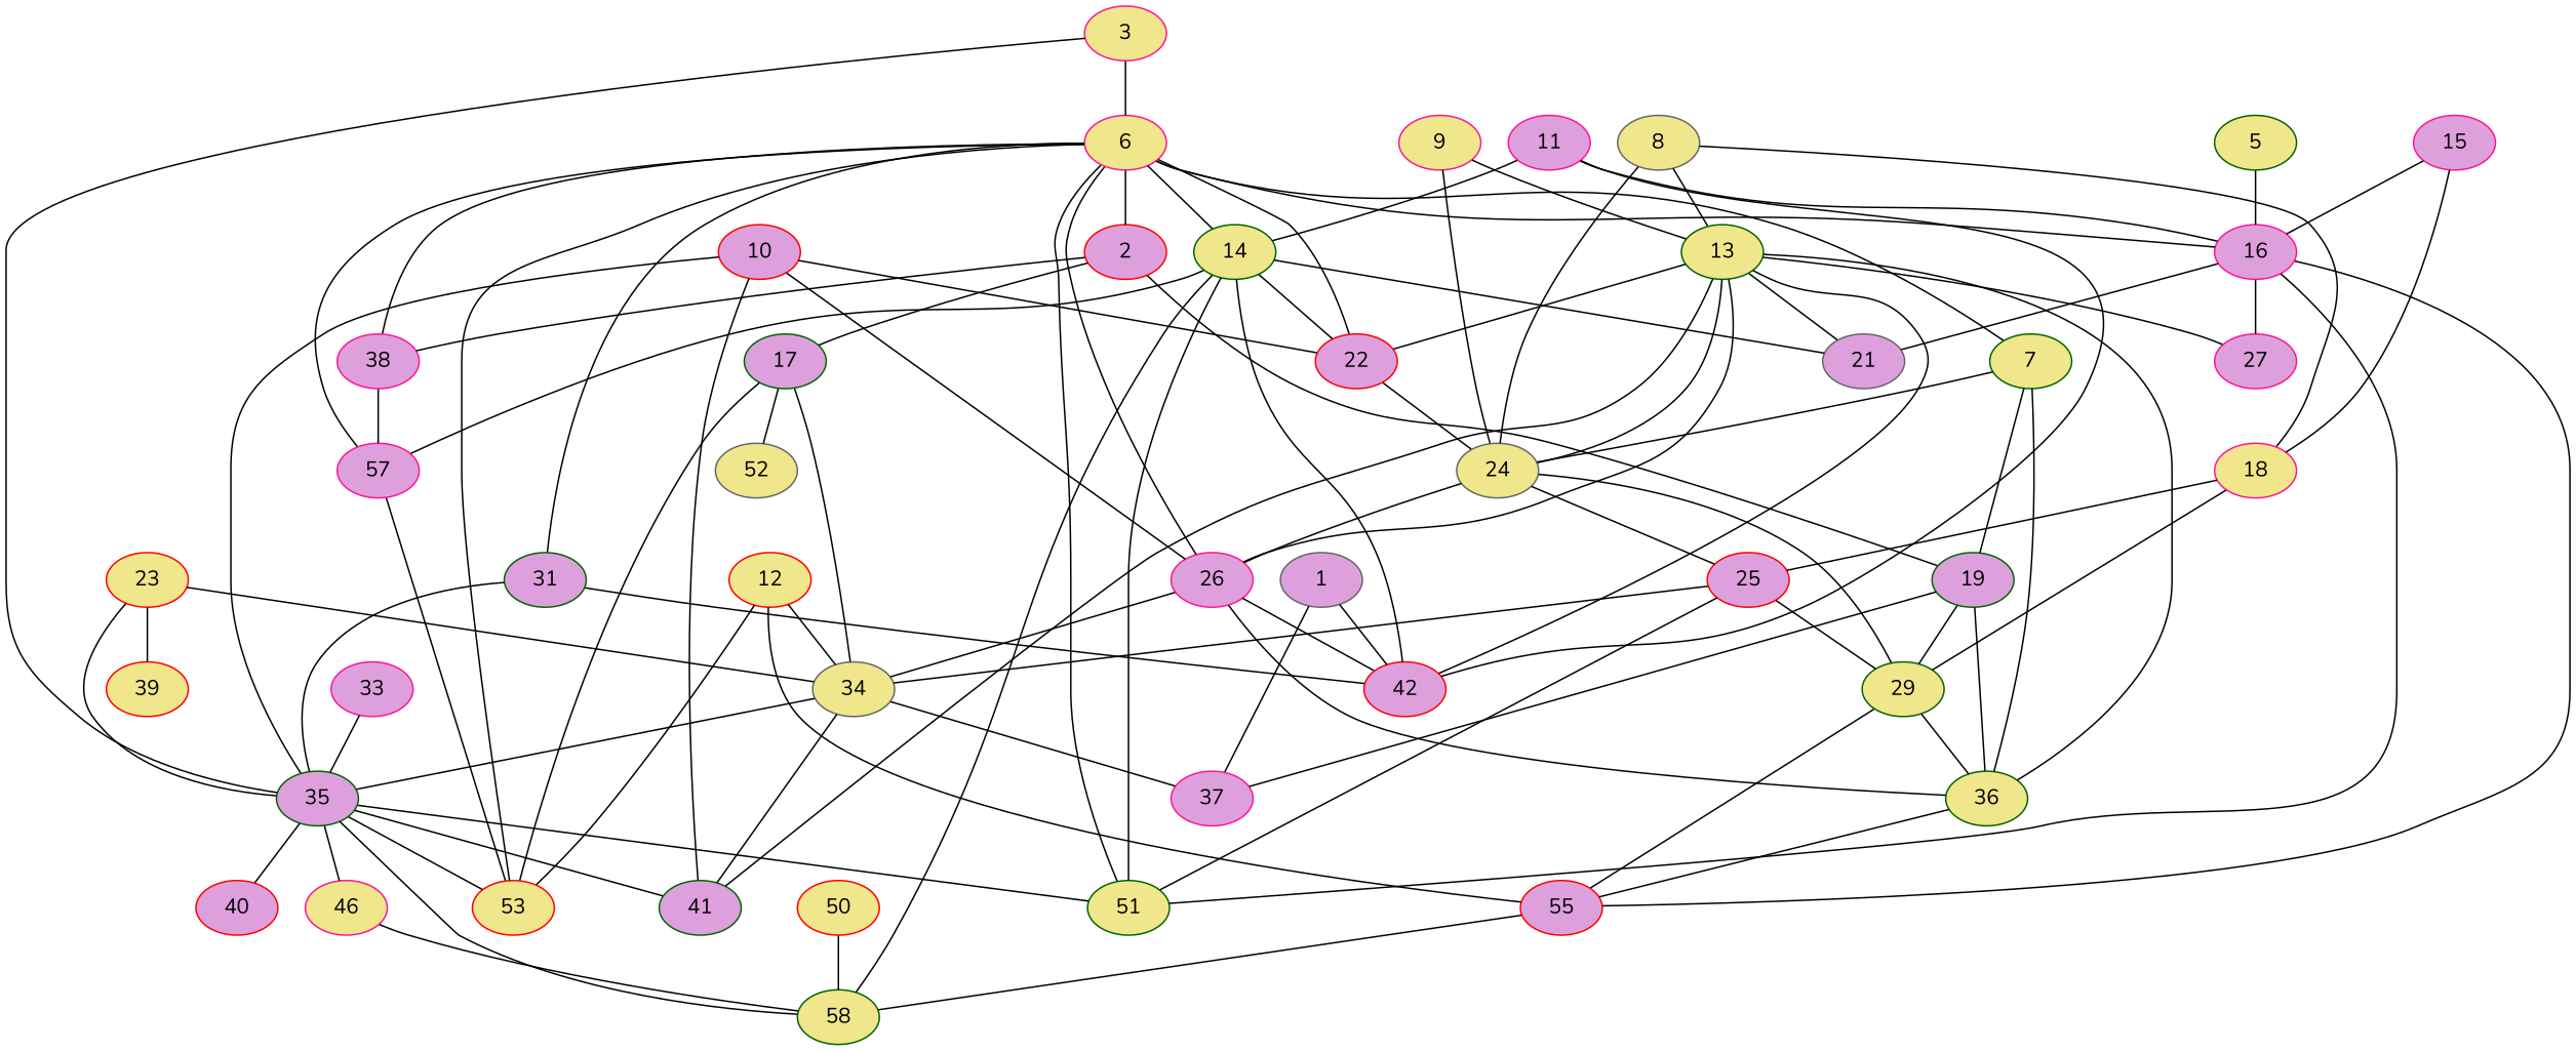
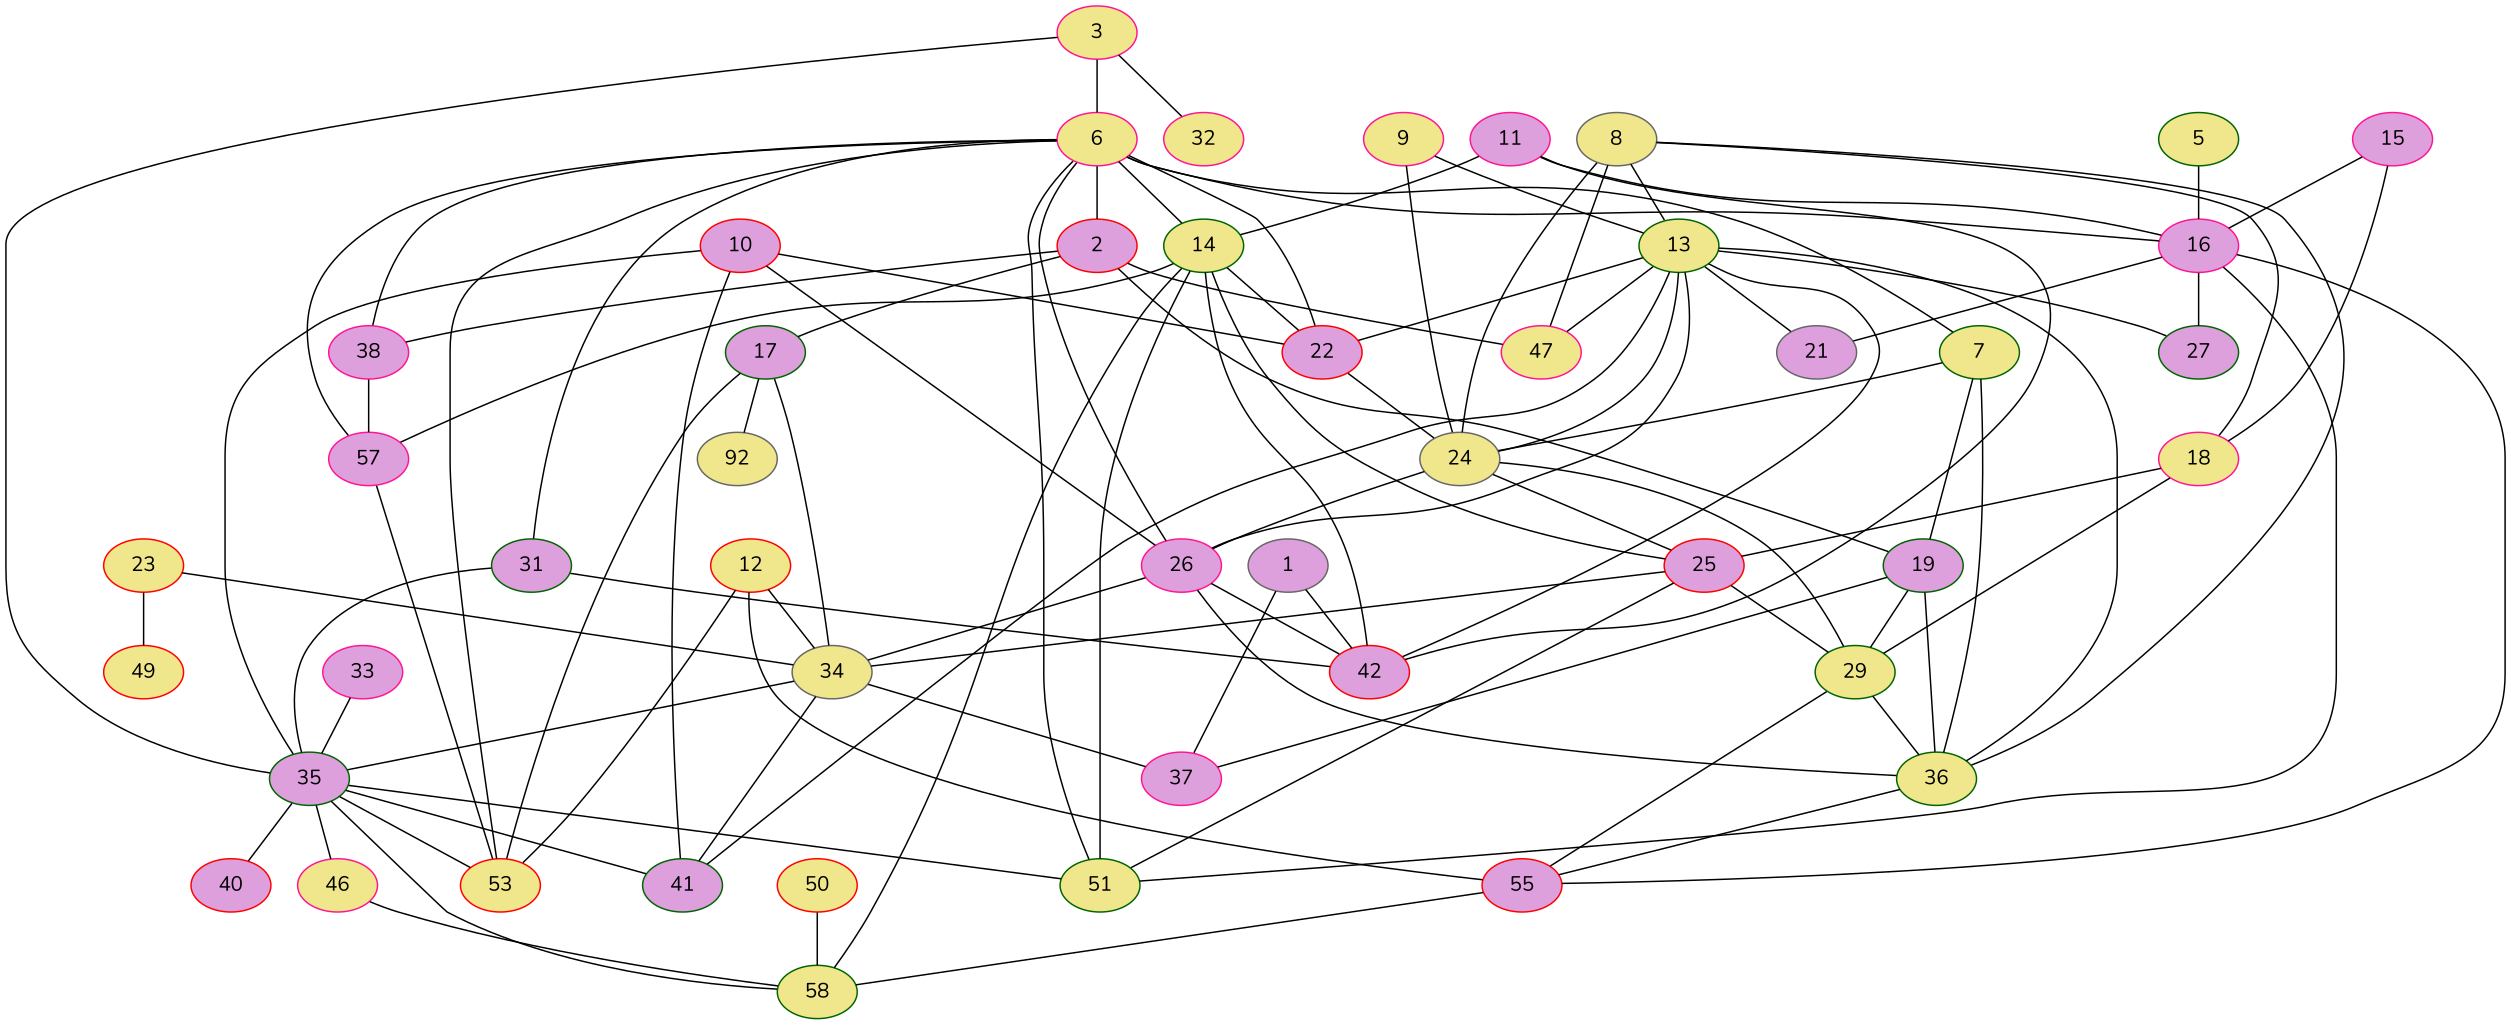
  graph {
    fontname=Nunito
    node [color=deeppink fillcolor=khaki fontname=Nunito style=filled]
    edge [fontname=Nunito weight=1.0]
    1 [color=gray40 fillcolor=plum]
    37 [fillcolor=plum]
    42 [color=red fillcolor=plum]
    53 [color=red]
    2 [color=red fillcolor=plum]
    17 [color=darkgreen fillcolor=plum]
    19 [color=darkgreen fillcolor=plum]
    38 [fillcolor=plum]
+   47
    34 [color=gray40]
-   52 [color=gray40]
+   52 [color=gray40 label=92]
    36 [color=darkgreen]
    29 [color=darkgreen]
    57 [fillcolor=plum]
    3
    6
+   32
    35 [color=darkgreen fillcolor=plum]
    51 [color=darkgreen]
    16 [fillcolor=plum]
    7 [color=darkgreen]
    14 [color=darkgreen]
    22 [color=red fillcolor=plum]
    26 [fillcolor=plum]
    31 [color=darkgreen fillcolor=plum]
    41 [color=darkgreen fillcolor=plum]
    58 [color=darkgreen]
    40 [color=red fillcolor=plum]
    46
    13 [color=darkgreen]
-   27 [fillcolor=plum]
+   27 [color=darkgreen fillcolor=plum]
    24 [color=gray40]
    21 [color=gray40 fillcolor=plum]
    5 [color=darkgreen]
    55 [color=red fillcolor=plum]
    10 [color=red fillcolor=plum]
    25 [color=red fillcolor=plum]
    8 [color=gray40]
    18
    9
    11 [fillcolor=plum]
    12 [color=red]
    15 [fillcolor=plum]
    23 [color=red]
-   49 [color=red label=39]
+   49 [color=red]
    33 [fillcolor=plum]
    50 [color=red]
    1 -- 37
    1 -- 42
    2 -- 17 [weight=2.0]
    2 -- 19
    2 -- 38
+   2 -- 47
    17 -- 53
    17 -- 34
    17 -- 52
    19 -- 37
    19 -- 36
    19 -- 29
    38 -- 57
    34 -- 37 [weight=3.0]
    34 -- 35
    34 -- 41
    36 -- 55
    29 -- 36
    29 -- 55
    57 -- 53 [weight=2.0]
    3 -- 6
+   3 -- 32
    3 -- 35
    6 -- 53
    6 -- 2 [weight=2.0]
    6 -- 38
    6 -- 57
    6 -- 51
    6 -- 16
    6 -- 7
    6 -- 14
    6 -- 22 [weight=3.0]
    6 -- 26
    6 -- 31
    35 -- 53
    35 -- 51
    35 -- 41
    35 -- 58
    35 -- 40
    35 -- 46
    16 -- 51
    16 -- 27
    16 -- 21
    16 -- 55
    7 -- 19
    7 -- 36
    7 -- 24
    14 -- 42
    14 -- 57
    14 -- 51
    14 -- 22
    14 -- 58
-   14 -- 21
+   14 -- 25
    22 -- 24
    26 -- 42
    26 -- 34
    26 -- 36
    31 -- 42
    31 -- 35 [weight=3.0]
    46 -- 58
    13 -- 42 [weight=2.0]
+   13 -- 47
    13 -- 36
    13 -- 22 [weight=2.0]
    13 -- 26
    13 -- 41
    13 -- 27 [weight=2.0]
    13 -- 24 [weight=2.0]
    13 -- 21
    24 -- 29
    24 -- 26
    24 -- 25
    5 -- 16
    55 -- 58
    10 -- 35
    10 -- 22
    10 -- 26
    10 -- 41
    25 -- 34
    25 -- 29
    25 -- 51
+   8 -- 47
+   8 -- 36
    8 -- 13
    8 -- 24 [weight=3.0]
    8 -- 18
    18 -- 29 [weight=2.0]
    18 -- 25
    9 -- 13
    9 -- 24
    11 -- 42
    11 -- 16
    11 -- 14 [weight=2.0]
    12 -- 53
    12 -- 34
    12 -- 55 [weight=2.0]
    15 -- 16
    15 -- 18 [weight=2.0]
    23 -- 34
-   23 -- 35
    23 -- 49
    33 -- 35
    50 -- 58 [weight=2.0]
  }
